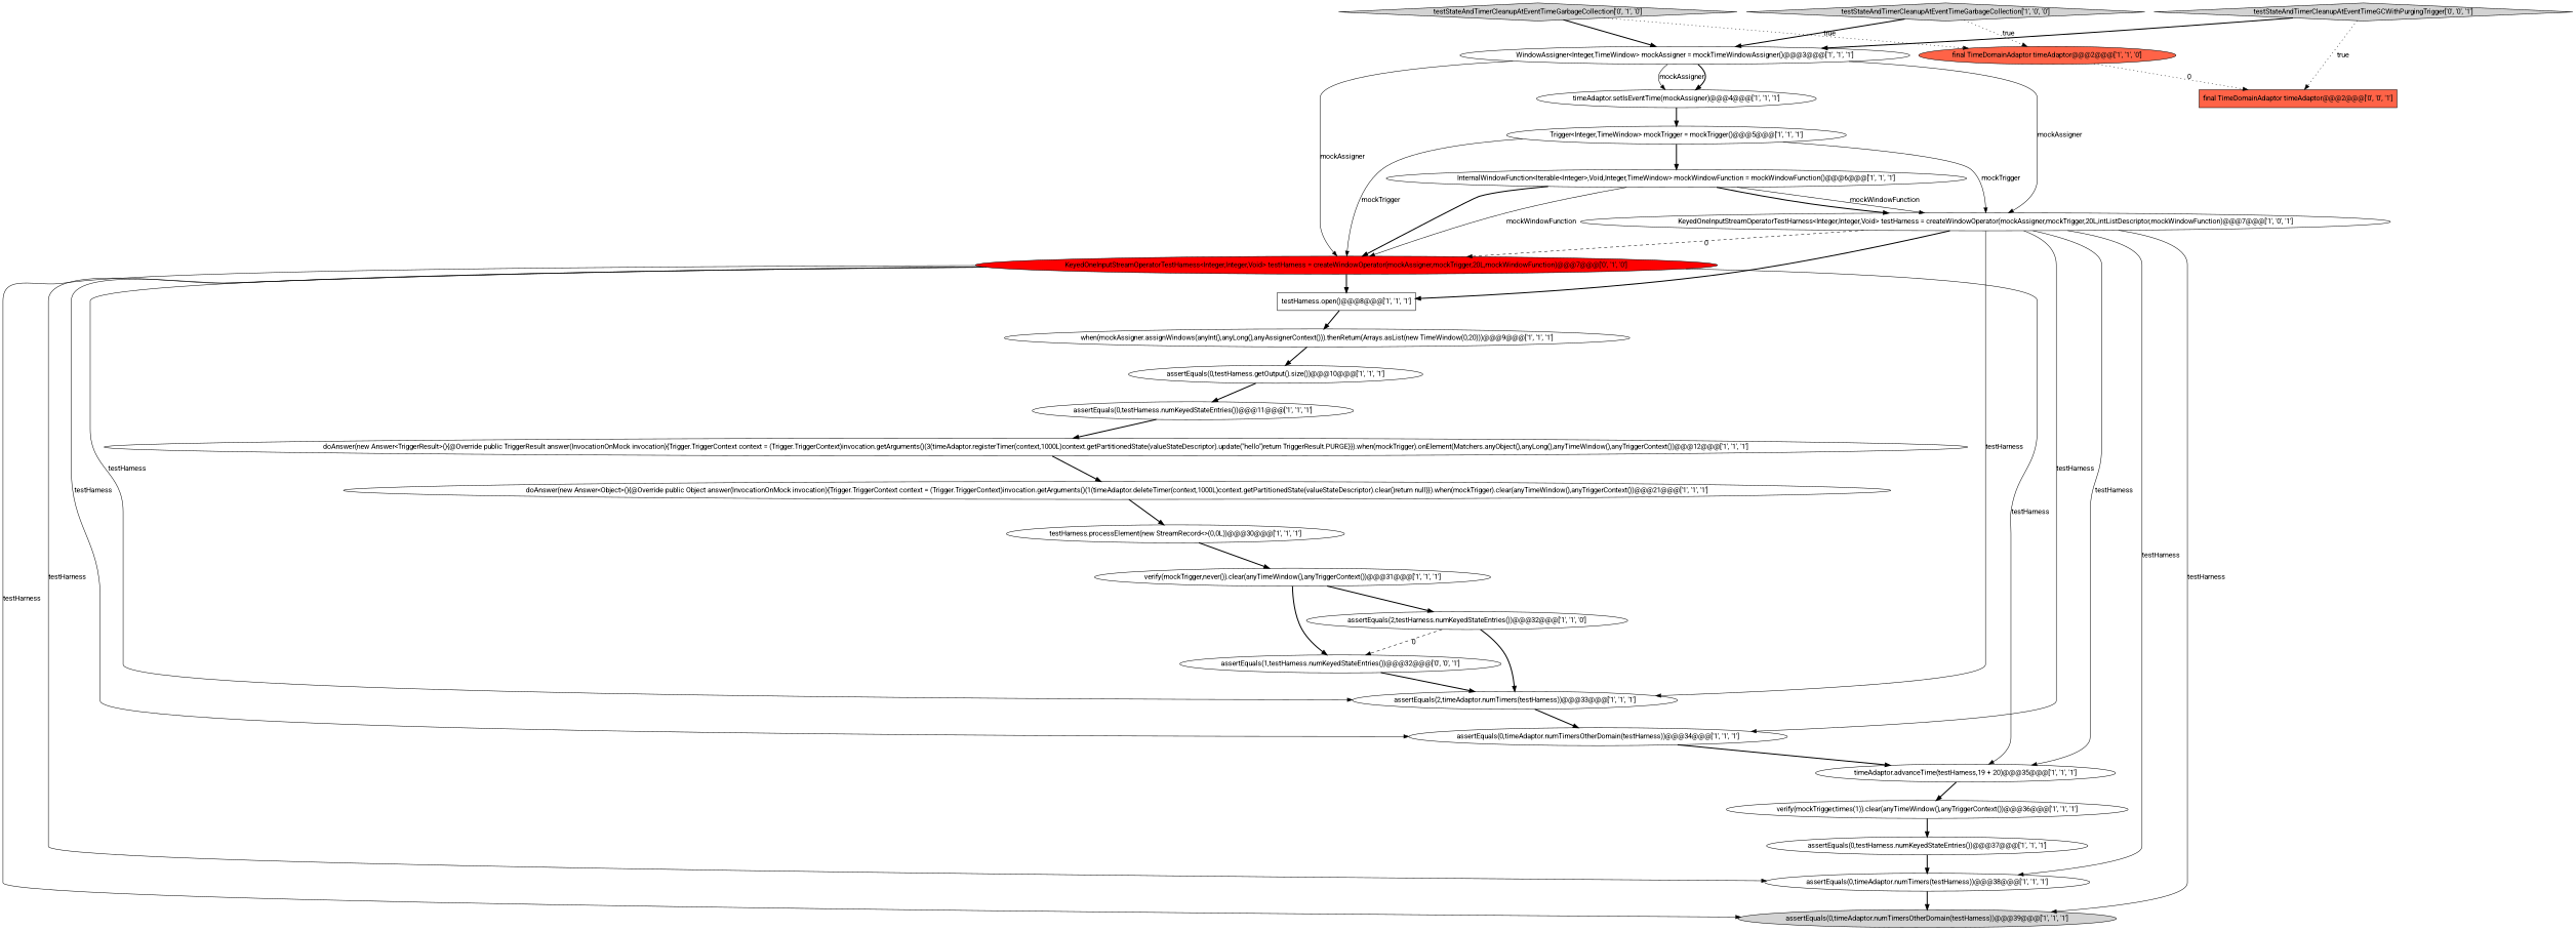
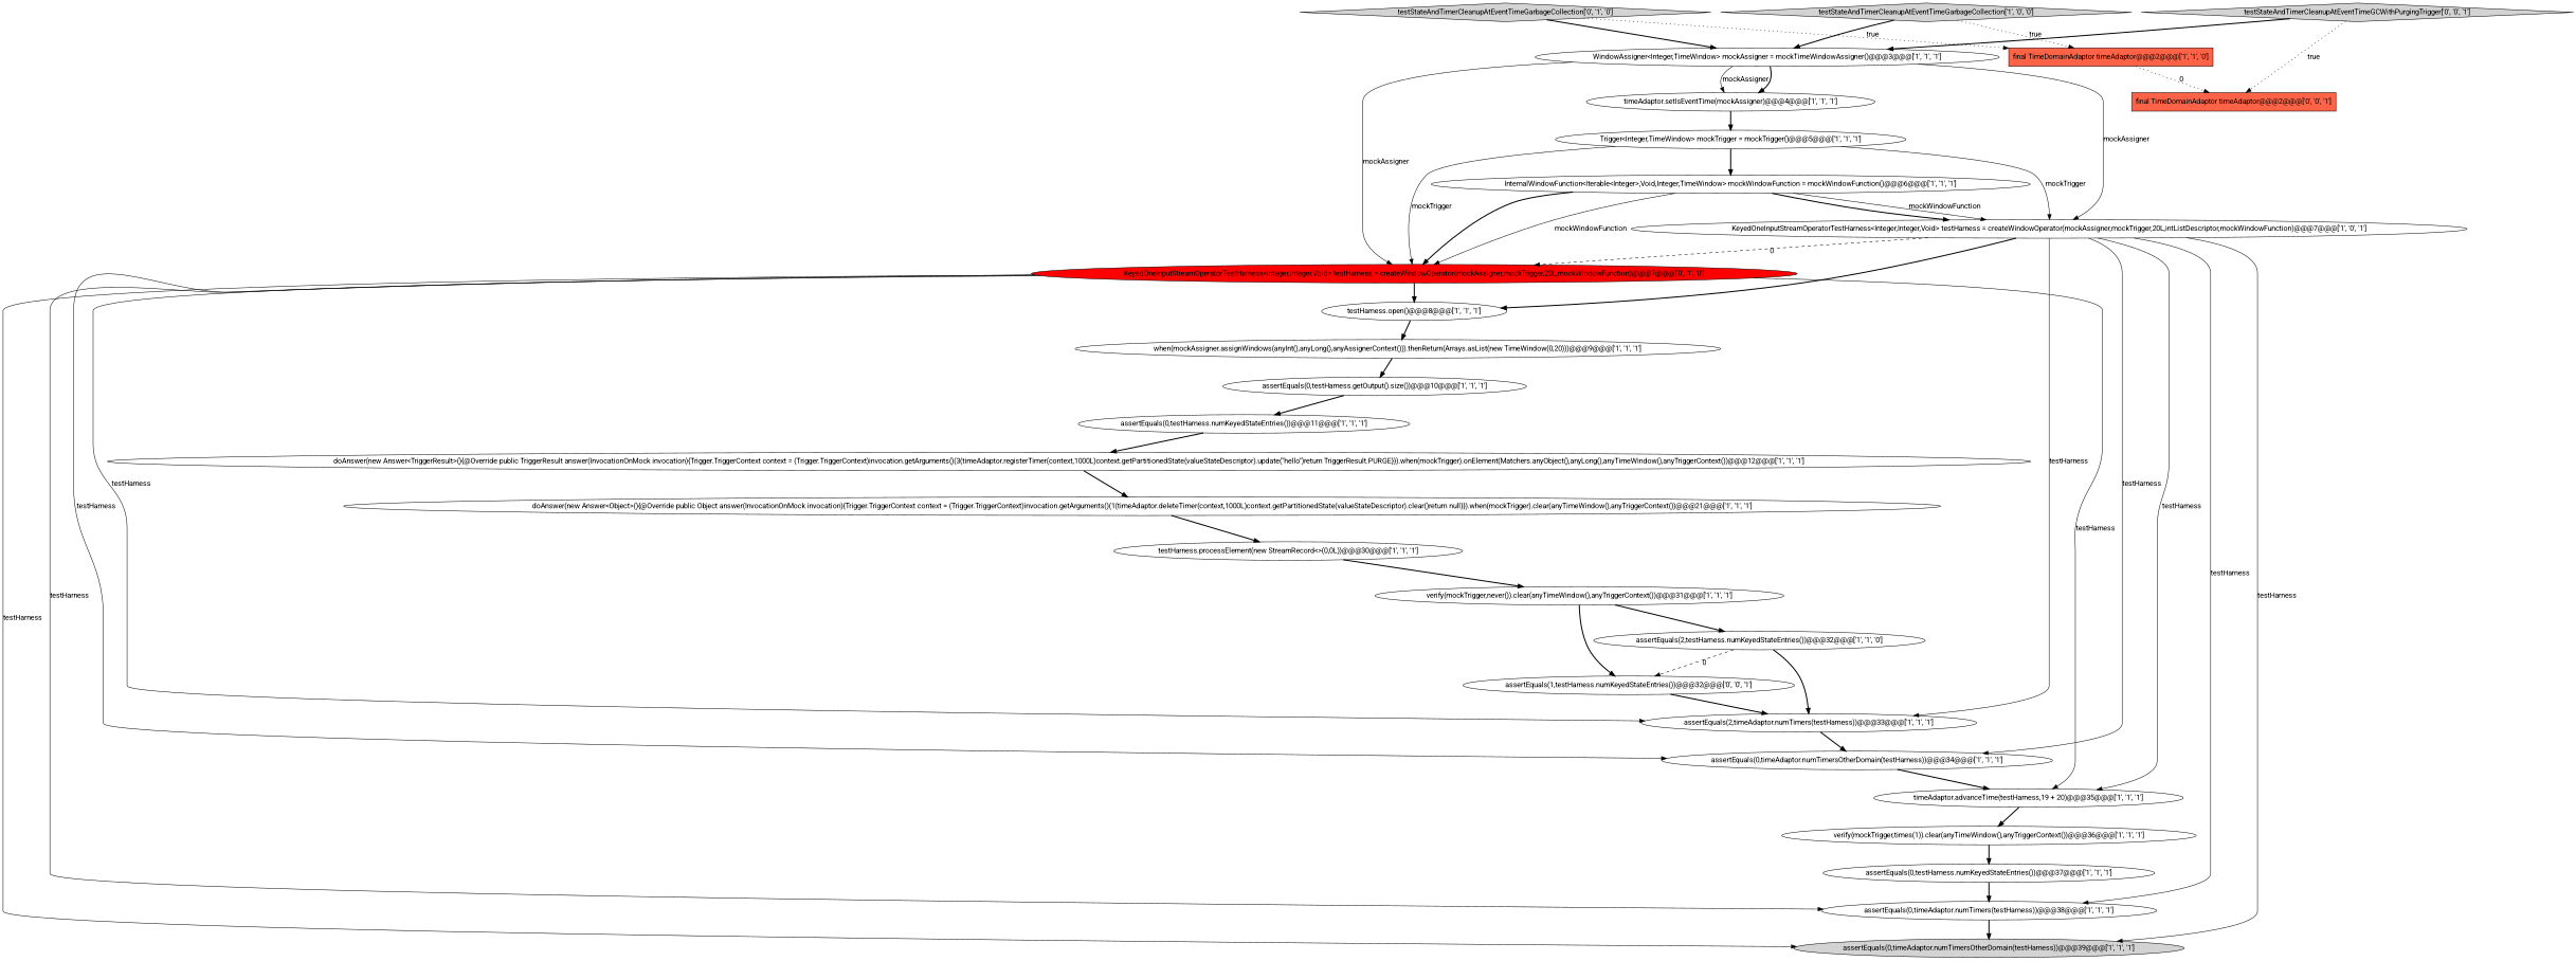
  digraph {
    fontname=Roboto
    node [fillcolor=white fontname=Roboto shape=ellipse style=filled]
    edge [fontname=Roboto style=bold]
-   n1 [fillcolor=tomato label="final TimeDomainAdaptor timeAdaptor@@@2@@@['1', '1', '0']"]
+   n1 [fillcolor=tomato label="final TimeDomainAdaptor timeAdaptor@@@2@@@['1', '1', '0']" shape=box]
    n2 [fillcolor=tomato label="final TimeDomainAdaptor timeAdaptor@@@2@@@['0', '0', '1']" shape=box]
    n3 [label="assertEquals(0,testHarness.numKeyedStateEntries())@@@37@@@['1', '1', '1']"]
    n4 [label="assertEquals(0,timeAdaptor.numTimers(testHarness))@@@38@@@['1', '1', '1']"]
    n5 [fillcolor=lightgray label="assertEquals(0,timeAdaptor.numTimersOtherDomain(testHarness))@@@39@@@['1', '1', '1']"]
    n6 [label="assertEquals(0,testHarness.getOutput().size())@@@10@@@['1', '1', '1']"]
    n7 [label="assertEquals(0,testHarness.numKeyedStateEntries())@@@11@@@['1', '1', '1']"]
    n8 [label="doAnswer(new Answer<TriggerResult>(){@Override public TriggerResult answer(InvocationOnMock invocation){Trigger.TriggerContext context = (Trigger.TriggerContext)invocation.getArguments()(3(timeAdaptor.registerTimer(context,1000L)context.getPartitionedState(valueStateDescriptor).update(\"hello\")return TriggerResult.PURGE}}).when(mockTrigger).onElement(Matchers.anyObject(),anyLong(),anyTimeWindow(),anyTriggerContext())@@@12@@@['1', '1', '1']"]
    n9 [label="assertEquals(2,testHarness.numKeyedStateEntries())@@@32@@@['1', '1', '0']"]
    n10 [label="assertEquals(1,testHarness.numKeyedStateEntries())@@@32@@@['0', '0', '1']"]
    n11 [label="assertEquals(2,timeAdaptor.numTimers(testHarness))@@@33@@@['1', '1', '1']"]
    n12 [label="assertEquals(0,timeAdaptor.numTimersOtherDomain(testHarness))@@@34@@@['1', '1', '1']"]
    n13 [label="testHarness.processElement(new StreamRecord<>(0,0L))@@@30@@@['1', '1', '1']"]
    n14 [label="verify(mockTrigger,never()).clear(anyTimeWindow(),anyTriggerContext())@@@31@@@['1', '1', '1']"]
    n15 [label="doAnswer(new Answer<Object>(){@Override public Object answer(InvocationOnMock invocation){Trigger.TriggerContext context = (Trigger.TriggerContext)invocation.getArguments()(1(timeAdaptor.deleteTimer(context,1000L)context.getPartitionedState(valueStateDescriptor).clear()return null}}).when(mockTrigger).clear(anyTimeWindow(),anyTriggerContext())@@@21@@@['1', '1', '1']"]
    n16 [fillcolor=lightgray label="testStateAndTimerCleanupAtEventTimeGarbageCollection['1', '0', '0']" shape=diamond]
    n17 [label="WindowAssigner<Integer,TimeWindow> mockAssigner = mockTimeWindowAssigner()@@@3@@@['1', '1', '1']"]
    n18 [fillcolor=red label="KeyedOneInputStreamOperatorTestHarness<Integer,Integer,Void> testHarness = createWindowOperator(mockAssigner,mockTrigger,20L,mockWindowFunction)@@@7@@@['0', '1', '0']"]
    n19 [label="KeyedOneInputStreamOperatorTestHarness<Integer,Integer,Void> testHarness = createWindowOperator(mockAssigner,mockTrigger,20L,intListDescriptor,mockWindowFunction)@@@7@@@['1', '0', '1']"]
    n20 [label="timeAdaptor.setIsEventTime(mockAssigner)@@@4@@@['1', '1', '1']"]
    n21 [fillcolor=lightgray label="testStateAndTimerCleanupAtEventTimeGCWithPurgingTrigger['0', '0', '1']" shape=diamond]
    n22 [fillcolor=lightgray label="testStateAndTimerCleanupAtEventTimeGarbageCollection['0', '1', '0']" shape=diamond]
    n23 [label="timeAdaptor.advanceTime(testHarness,19 + 20)@@@35@@@['1', '1', '1']"]
    n24 [label="verify(mockTrigger,times(1)).clear(anyTimeWindow(),anyTriggerContext())@@@36@@@['1', '1', '1']"]
-   n25 [label="testHarness.open()@@@8@@@['1', '1', '1']" shape=box]
+   n25 [label="testHarness.open()@@@8@@@['1', '1', '1']"]
    n26 [label="when(mockAssigner.assignWindows(anyInt(),anyLong(),anyAssignerContext())).thenReturn(Arrays.asList(new TimeWindow(0,20)))@@@9@@@['1', '1', '1']"]
    n27 [label="Trigger<Integer,TimeWindow> mockTrigger = mockTrigger()@@@5@@@['1', '1', '1']"]
    n28 [label="InternalWindowFunction<Iterable<Integer>,Void,Integer,TimeWindow> mockWindowFunction = mockWindowFunction()@@@6@@@['1', '1', '1']"]
    n1 -> n2 [label=0 style=dotted]
    n3 -> n4
    n4 -> n5
    n6 -> n7
    n7 -> n8
    n8 -> n15
    n9 -> n10 [label=0 style=dashed]
    n9 -> n11
    n10 -> n11
    n11 -> n12
    n12 -> n23
    n13 -> n14
    n14 -> n9
    n14 -> n10
    n15 -> n13
    n16 -> n1 [label=true style=dotted]
    n16 -> n17
    n17 -> n18 [label=mockAssigner style=solid]
    n17 -> n19 [label=mockAssigner style=solid]
    n17 -> n20 [label=mockAssigner style=solid]
    n17 -> n20
    n18 -> n4 [label=testHarness style=solid]
    n18 -> n5 [label=testHarness style=solid]
    n18 -> n11 [label=testHarness style=solid]
    n18 -> n12 [label=testHarness style=solid]
    n18 -> n23 [label=testHarness style=solid]
    n18 -> n25
    n19 -> n4 [label=testHarness style=solid]
    n19 -> n5 [label=testHarness style=solid]
    n19 -> n11 [label=testHarness style=solid]
    n19 -> n12 [label=testHarness style=solid]
    n19 -> n18 [label=0 style=dashed]
    n19 -> n23 [label=testHarness style=solid]
    n19 -> n25
    n20 -> n27
    n21 -> n2 [label=true style=dotted]
    n21 -> n17
    n22 -> n1 [label=true style=dotted]
    n22 -> n17
    n23 -> n24
    n24 -> n3
    n25 -> n26
    n26 -> n6
    n27 -> n18 [label=mockTrigger style=solid]
    n27 -> n19 [label=mockTrigger style=solid]
    n27 -> n28
    n28 -> n18
    n28 -> n18 [label=mockWindowFunction style=solid]
    n28 -> n19 [label=mockWindowFunction style=solid]
    n28 -> n19
  }
